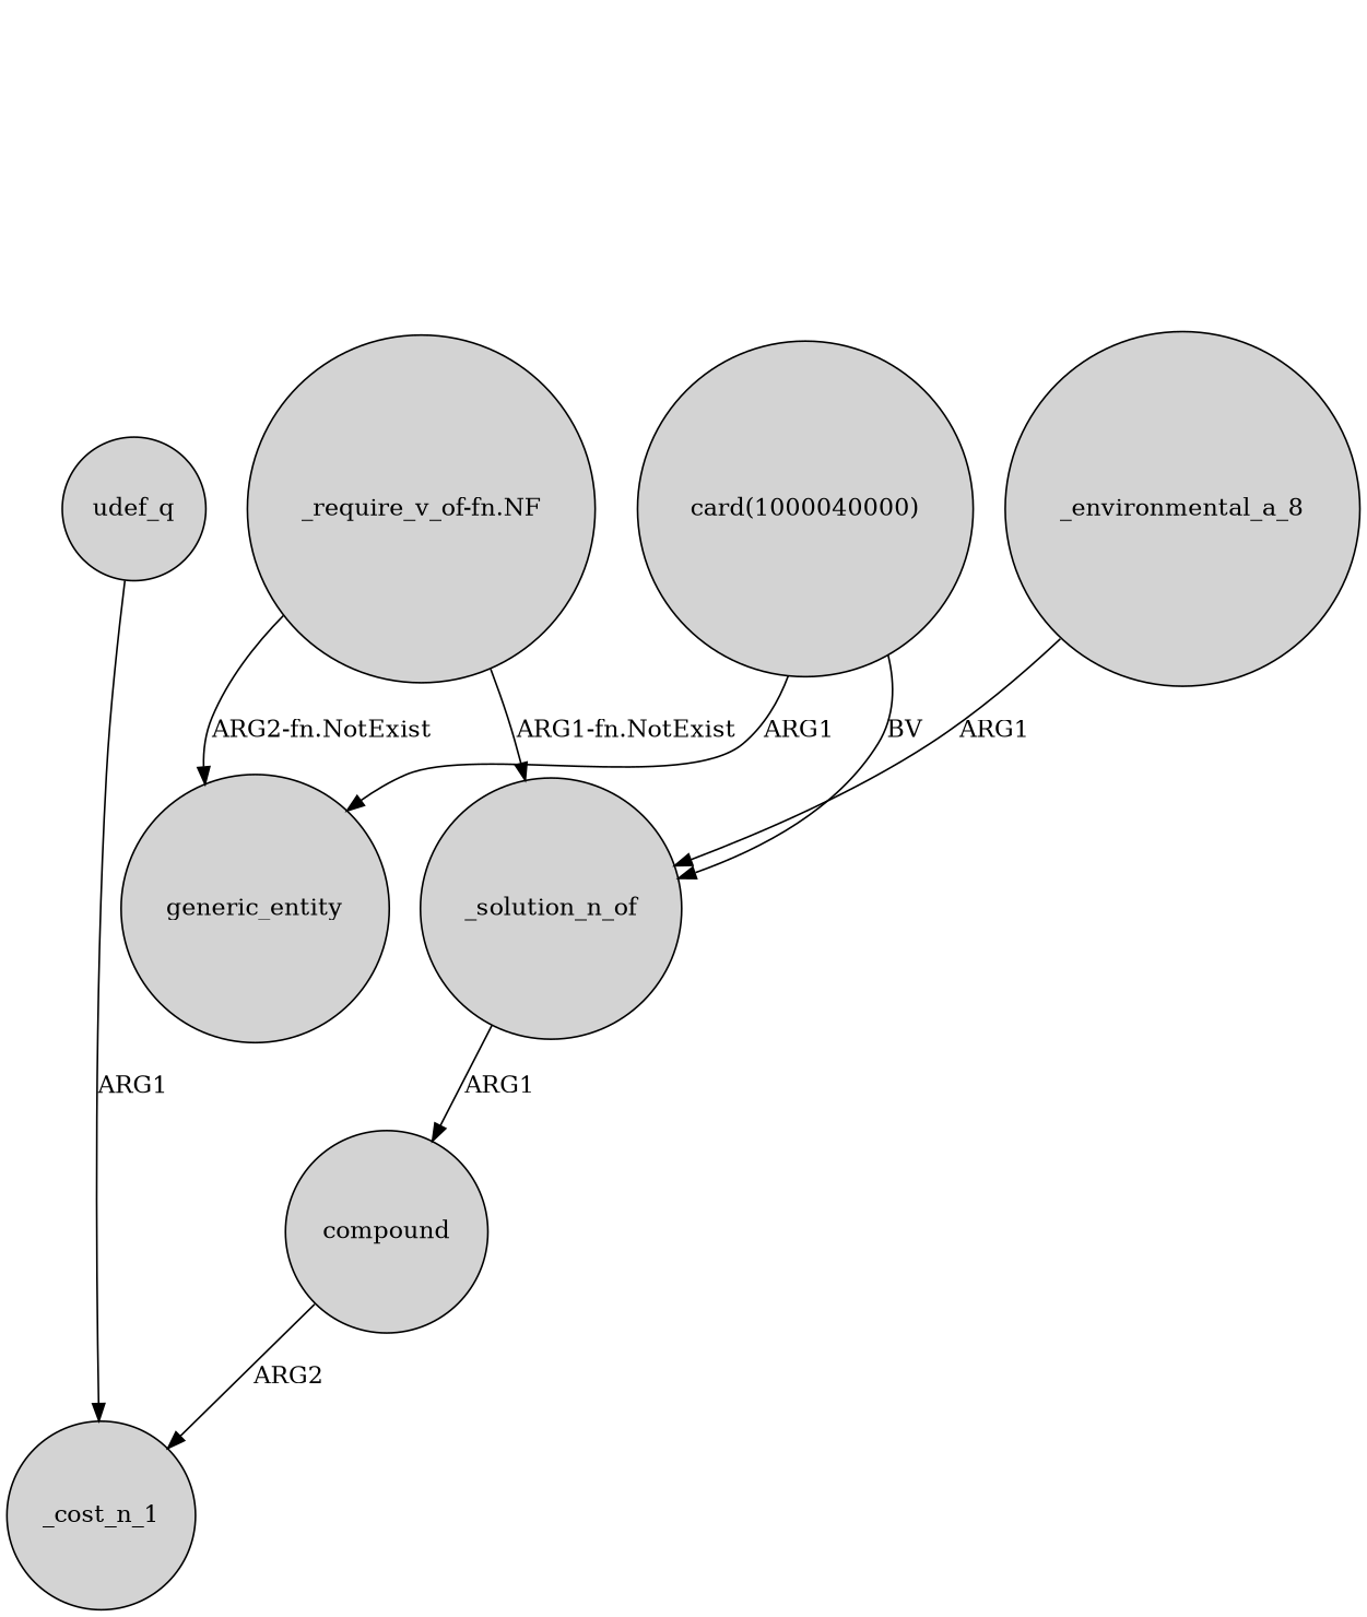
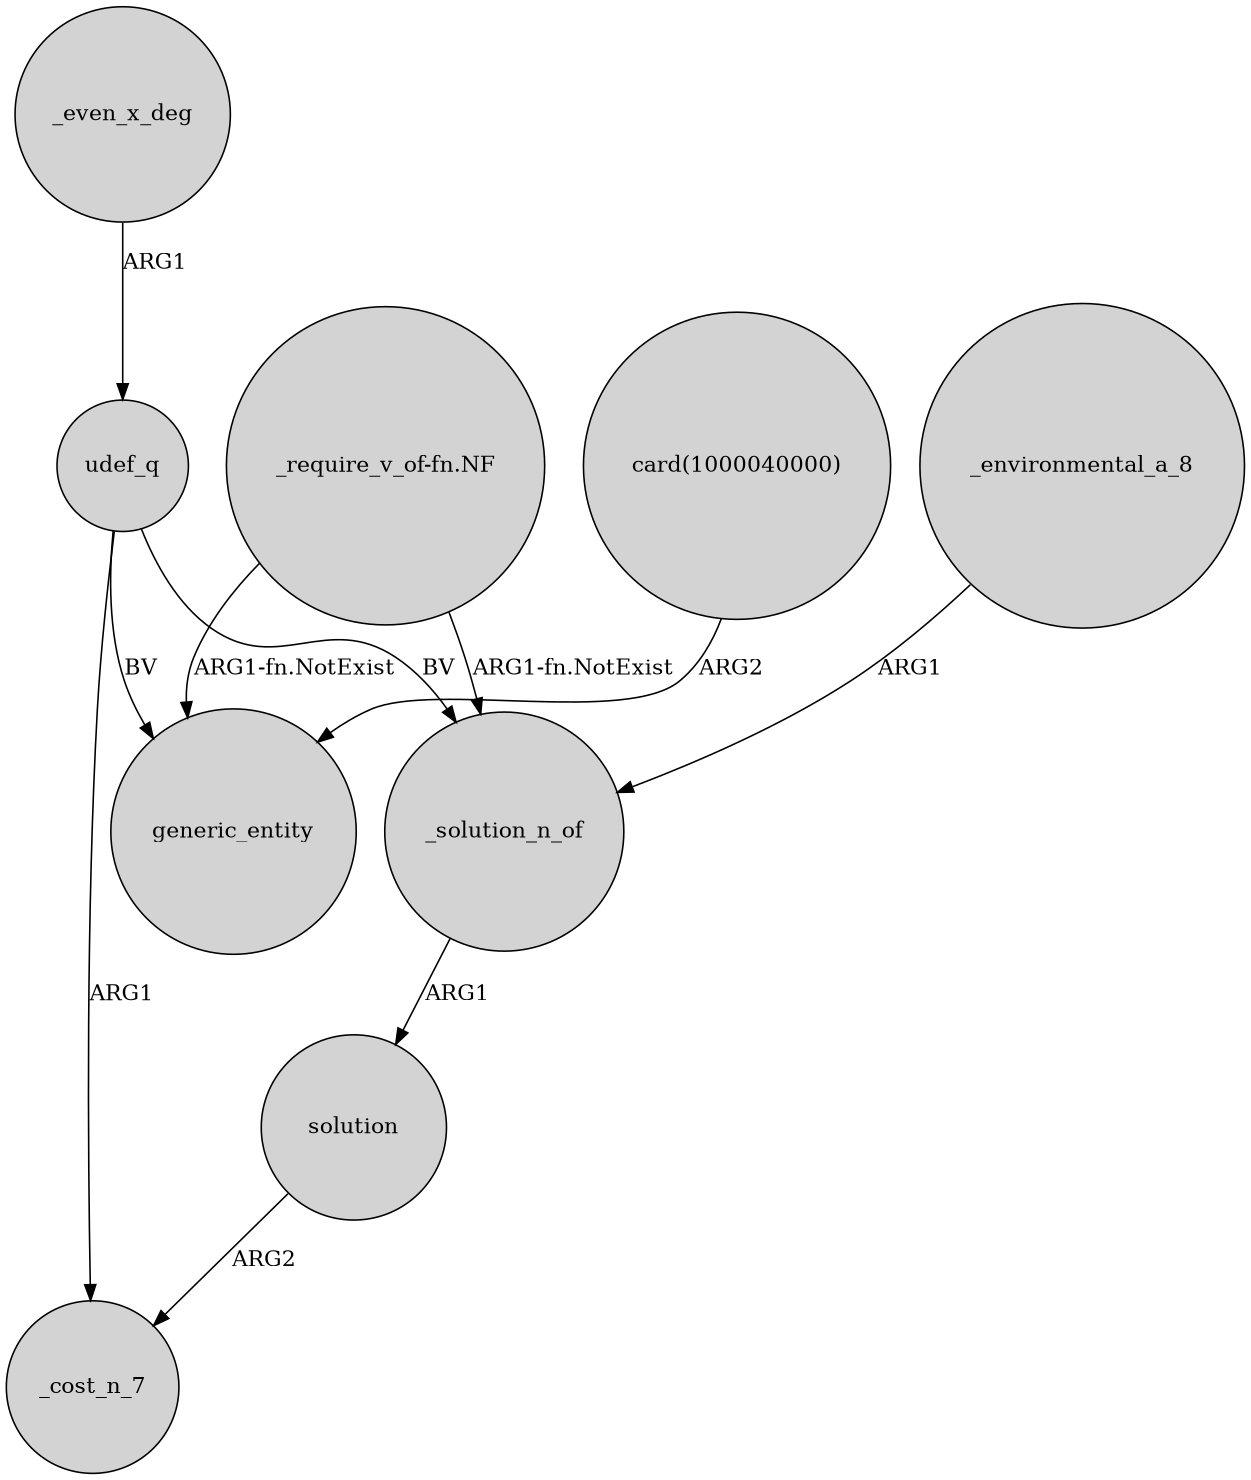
  digraph {
    node [shape=circle style=filled]
-   compound
-   _cost_n_1
+   compound [label=solution]
+   _cost_n_1 [label=_cost_n_7]
    _solution_n_of
    n4 [label=_environmental_a_8]
    "_require_v_of-fn.NF"
    generic_entity
    udef_q
    n8 [label="card(1000040000)"]
+   _even_x_deg
    compound -> _cost_n_1 [label=ARG2]
    _solution_n_of -> compound [label=ARG1]
    n4 -> _solution_n_of [label=ARG1]
    "_require_v_of-fn.NF" -> _solution_n_of [label="ARG1-fn.NotExist"]
-   "_require_v_of-fn.NF" -> generic_entity [label="ARG2-fn.NotExist"]
+   "_require_v_of-fn.NF" -> generic_entity [label="ARG1-fn.NotExist"]
    udef_q -> _cost_n_1 [label=ARG1]
-   n8 -> _solution_n_of [label=BV]
-   n8 -> generic_entity [label=ARG1]
+   udef_q -> _solution_n_of [label=BV]
+   udef_q -> generic_entity [label=BV]
+   n8 -> generic_entity [label=ARG2]
+   _even_x_deg -> udef_q [label=ARG1]
  }
